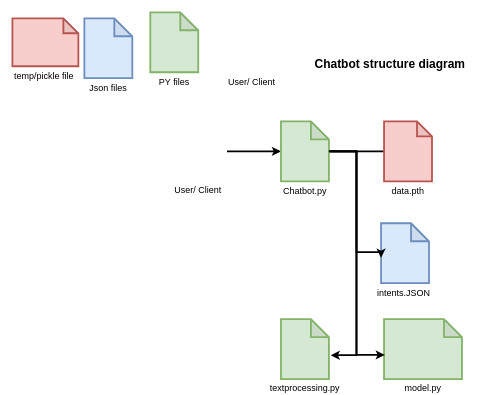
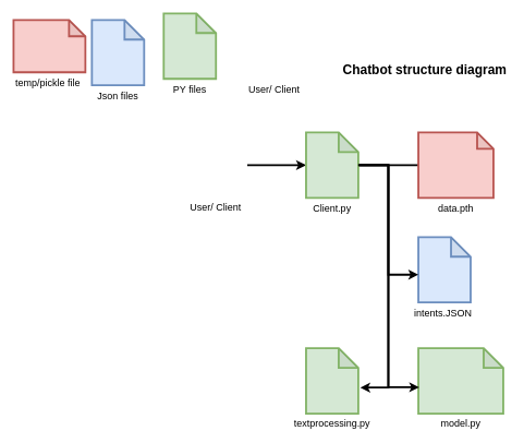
  <mxCell id="0" />
  <mxCell id="1" parent="0" />
  <mxCell id="2" value="&lt;span style=&quot;font-size: 15px;&quot;&gt;Json files&lt;/span&gt;" style="shape=note;whiteSpace=wrap;html=1;backgroundOutline=1;darkOpacity=0.05;fillColor=#dae8fc;strokeColor=#6c8ebf;strokeWidth=3;align=center;labelPosition=center;verticalLabelPosition=bottom;verticalAlign=top;" vertex="1" parent="1"><mxGeometry x="140" y="30" width="80" height="100" as="geometry" /></mxCell>
  <mxCell id="3" value="&lt;span style=&quot;font-size: 15px;&quot;&gt;temp/pickle file&amp;nbsp;&lt;/span&gt;" style="shape=note;whiteSpace=wrap;html=1;backgroundOutline=1;darkOpacity=0.05;fillColor=#f8cecc;strokeColor=#b85450;strokeWidth=3;align=center;labelPosition=center;verticalLabelPosition=bottom;verticalAlign=top;size=25;" vertex="1" parent="1"><mxGeometry x="20" y="30" width="110" height="80" as="geometry" /></mxCell>
  <mxCell id="4" value="&lt;span style=&quot;font-size: 15px;&quot;&gt;PY files&lt;/span&gt;" style="shape=note;whiteSpace=wrap;html=1;backgroundOutline=1;darkOpacity=0.05;fillColor=#d5e8d4;strokeColor=#82b366;strokeWidth=3;align=center;labelPosition=center;verticalLabelPosition=bottom;verticalAlign=top;" vertex="1" parent="1"><mxGeometry x="250" y="20" width="80" height="100" as="geometry" /></mxCell>
  <mxCell id="5" value="&lt;font style=&quot;font-size: 15px;&quot;&gt;User/ Client&lt;/font&gt;" style="shape=image;html=1;verticalAlign=top;verticalLabelPosition=bottom;labelBackgroundColor=#ffffff;imageAspect=0;aspect=fixed;image=https://cdn2.iconfinder.com/data/icons/css-vol-2/24/laptop-128.png" vertex="1" parent="1"><mxGeometry x="370" y="22" width="98" height="98" as="geometry" /></mxCell>
  <mxCell id="6" value="&lt;span style=&quot;font-size: 20px;&quot;&gt;&lt;b&gt;Chatbot structure diagram&lt;/b&gt;&lt;/span&gt;" style="text;html=1;align=center;verticalAlign=middle;whiteSpace=wrap;rounded=0;fontFamily=Helvetica;fontSize=11;fontColor=default;labelBackgroundColor=default;" vertex="1" parent="1"><mxGeometry x="520" y="90" width="260" height="30" as="geometry" /></mxCell>
  <mxCell id="7" value="" style="edgeStyle=orthogonalEdgeStyle;rounded=0;orthogonalLoop=1;jettySize=auto;html=1;strokeWidth=3;" edge="1" parent="1" source="8" target="10"><mxGeometry relative="1" as="geometry" /></mxCell>
  <mxCell id="8" value="&lt;font style=&quot;font-size: 15px;&quot;&gt;User/ Client&lt;/font&gt;" style="shape=image;html=1;verticalAlign=top;verticalLabelPosition=bottom;labelBackgroundColor=#ffffff;imageAspect=0;aspect=fixed;image=https://cdn2.iconfinder.com/data/icons/css-vol-2/24/laptop-128.png" vertex="1" parent="1"><mxGeometry x="280" y="203" width="98" height="98" as="geometry" /></mxCell>
  <mxCell id="9" value="" style="edgeStyle=orthogonalEdgeStyle;rounded=0;orthogonalLoop=1;jettySize=auto;html=1;strokeWidth=3;endArrow=none;" edge="1" parent="1" source="10" target="11"><mxGeometry relative="1" as="geometry" /></mxCell>
- <mxCell id="10" value="&lt;span style=&quot;font-size: 15px;&quot;&gt;Chatbot.py&lt;/span&gt;" style="shape=note;whiteSpace=wrap;html=1;backgroundOutline=1;darkOpacity=0.05;fillColor=#d5e8d4;strokeColor=#82b366;strokeWidth=3;align=center;labelPosition=center;verticalLabelPosition=bottom;verticalAlign=top;" vertex="1" parent="1"><mxGeometry x="468" y="202" width="80" height="100" as="geometry" /></mxCell>
- <mxCell id="11" value="&lt;span style=&quot;font-size: 15px;&quot;&gt;data.pth&lt;/span&gt;" style="shape=note;whiteSpace=wrap;html=1;backgroundOutline=1;darkOpacity=0.05;fillColor=#f8cecc;strokeColor=#b85450;strokeWidth=3;align=center;labelPosition=center;verticalLabelPosition=bottom;verticalAlign=top;size=25;" vertex="1" parent="1"><mxGeometry x="640" y="202" width="80" height="100" as="geometry" /></mxCell>
- <mxCell id="12" value="&lt;span style=&quot;font-size: 15px;&quot;&gt;intents.JSON&amp;nbsp;&lt;/span&gt;" style="shape=note;whiteSpace=wrap;html=1;backgroundOutline=1;darkOpacity=0.05;fillColor=#dae8fc;strokeColor=#6c8ebf;strokeWidth=3;align=center;labelPosition=center;verticalLabelPosition=bottom;verticalAlign=top;" vertex="1" parent="1"><mxGeometry x="635" y="372" width="80" height="100" as="geometry" /></mxCell>
+ <mxCell id="10" value="&lt;span style=&quot;font-size: 15px;&quot;&gt;Client.py&lt;/span&gt;" style="shape=note;whiteSpace=wrap;html=1;backgroundOutline=1;darkOpacity=0.05;fillColor=#d5e8d4;strokeColor=#82b366;strokeWidth=3;align=center;labelPosition=center;verticalLabelPosition=bottom;verticalAlign=top;" vertex="1" parent="1"><mxGeometry x="468" y="202" width="80" height="100" as="geometry" /></mxCell>
+ <mxCell id="11" value="&lt;span style=&quot;font-size: 15px;&quot;&gt;data.pth&lt;/span&gt;" style="shape=note;whiteSpace=wrap;html=1;backgroundOutline=1;darkOpacity=0.05;fillColor=#f8cecc;strokeColor=#b85450;strokeWidth=3;align=center;labelPosition=center;verticalLabelPosition=bottom;verticalAlign=top;size=25;" vertex="1" parent="1"><mxGeometry x="640" y="202" width="115" height="100" as="geometry" /></mxCell>
+ <mxCell id="12" value="&lt;span style=&quot;font-size: 15px;&quot;&gt;intents.JSON&amp;nbsp;&lt;/span&gt;" style="shape=note;whiteSpace=wrap;html=1;backgroundOutline=1;darkOpacity=0.05;fillColor=#dae8fc;strokeColor=#6c8ebf;strokeWidth=3;align=center;labelPosition=center;verticalLabelPosition=bottom;verticalAlign=top;" vertex="1" parent="1"><mxGeometry x="640" y="362" width="80" height="100" as="geometry" /></mxCell>
  <mxCell id="13" style="edgeStyle=orthogonalEdgeStyle;rounded=0;orthogonalLoop=1;jettySize=auto;html=1;entryX=0;entryY=0.575;entryDx=0;entryDy=0;entryPerimeter=0;strokeWidth=3;" edge="1" parent="1" source="10" target="12"><mxGeometry relative="1" as="geometry"><Array as="points"><mxPoint x="594" y="252" /><mxPoint x="594" y="420" /></Array></mxGeometry></mxCell>
  <mxCell id="14" value="&lt;span style=&quot;font-size: 15px;&quot;&gt;model.py&lt;/span&gt;" style="shape=note;whiteSpace=wrap;html=1;backgroundOutline=1;darkOpacity=0.05;fillColor=#d5e8d4;strokeColor=#82b366;strokeWidth=3;align=center;labelPosition=center;verticalLabelPosition=bottom;verticalAlign=top;" vertex="1" parent="1"><mxGeometry x="640" y="532" width="130" height="100" as="geometry" /></mxCell>
  <mxCell id="15" style="edgeStyle=orthogonalEdgeStyle;rounded=0;orthogonalLoop=1;jettySize=auto;html=1;entryX=0.01;entryY=0.596;entryDx=0;entryDy=0;entryPerimeter=0;strokeWidth=3;" edge="1" parent="1" source="10" target="14"><mxGeometry relative="1" as="geometry"><Array as="points"><mxPoint x="594" y="252" /><mxPoint x="594" y="592" /></Array></mxGeometry></mxCell>
  <mxCell id="16" value="&lt;span style=&quot;font-size: 15px;&quot;&gt;textprocessing.py&lt;/span&gt;" style="shape=note;whiteSpace=wrap;html=1;backgroundOutline=1;darkOpacity=0.05;fillColor=#d5e8d4;strokeColor=#82b366;strokeWidth=3;align=center;labelPosition=center;verticalLabelPosition=bottom;verticalAlign=top;" vertex="1" parent="1"><mxGeometry x="468" y="532" width="80" height="100" as="geometry" /></mxCell>
  <mxCell id="17" style="edgeStyle=orthogonalEdgeStyle;rounded=0;orthogonalLoop=1;jettySize=auto;html=1;entryX=0.995;entryY=0.751;entryDx=0;entryDy=0;entryPerimeter=0;strokeWidth=3;" edge="1" parent="1"><mxGeometry relative="1" as="geometry"><mxPoint x="550" y="252" as="sourcePoint" /><mxPoint x="551" y="592.1" as="targetPoint" /><Array as="points"><mxPoint x="594" y="252" /><mxPoint x="594" y="592" /><mxPoint x="551" y="592" /></Array></mxGeometry></mxCell>
